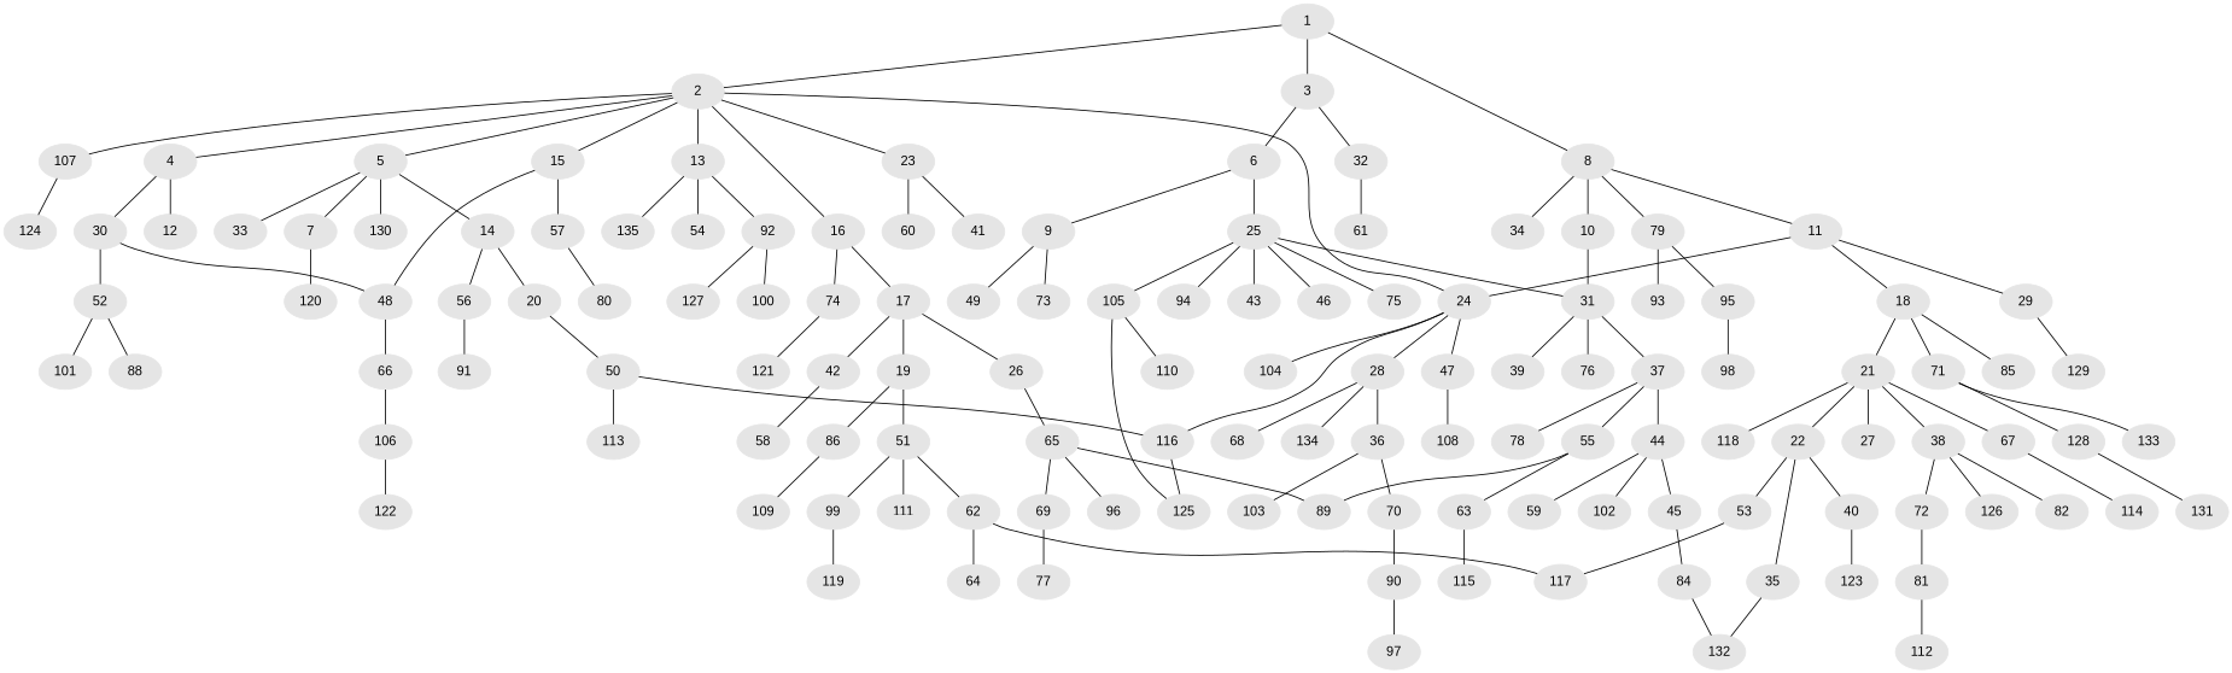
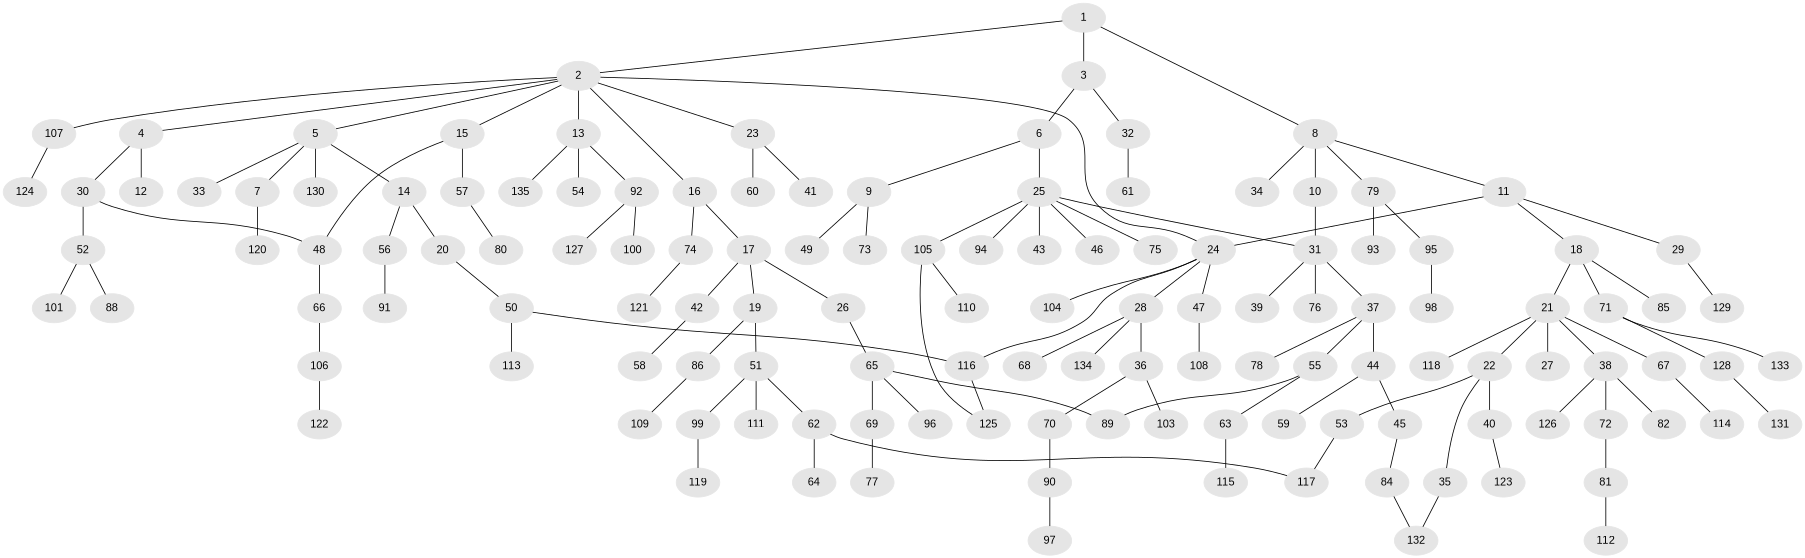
  graph {
    fontname="Liberation Sans"
    node [color=gray90 fontname="Liberation Sans" style=filled]
    edge [fontname="Liberation Sans"]
    1
    2
    3
    8
    4
    5
    13
    15
    16
    23
    24
    107
    6
    32
    10
    11
    34
    79
    12
    30
    7
    14
    33
    130
    54
    92
    135
    48
    57
    17
    74
    41
    60
    28
    47
    104
    116
    124
    9
    25
    61
    52
    120
    20
    56
    49
    73
    31
    43
    46
    75
    94
    105
    18
    29
    93
    95
    37
    39
    76
    21
    71
    85
    129
    100
    127
    50
    91
    66
    80
    19
    26
    42
    121
    51
    86
    65
    58
    22
    27
    38
    67
    118
    128
    133
    62
    99
    111
    109
    113
    35
    40
    53
    72
    82
    126
    114
    132
    123
    117
    36
    68
    134
    108
    125
    110
    89
    69
    96
    70
    103
    88
    101
    44
    55
    78
    90
    45
    59
-   102
    63
    81
    84
    106
    64
    119
    115
    77
    122
    97
    131
    112
    98
    1 -- 2
    1 -- 3
    1 -- 8
    2 -- 4
    2 -- 5
    2 -- 13
    2 -- 15
    2 -- 16
    2 -- 23
    2 -- 24
    2 -- 107
    3 -- 6
    3 -- 32
    8 -- 10
    8 -- 11
    8 -- 34
    8 -- 79
    4 -- 12
    4 -- 30
    5 -- 7
    5 -- 14
    5 -- 33
    5 -- 130
    13 -- 54
    13 -- 92
    13 -- 135
    15 -- 48
    15 -- 57
    16 -- 17
    16 -- 74
    23 -- 41
    23 -- 60
    24 -- 28
    24 -- 47
    24 -- 104
    24 -- 116
    107 -- 124
    6 -- 9
    6 -- 25
    32 -- 61
    10 -- 31
    11 -- 24
    11 -- 18
    11 -- 29
    79 -- 93
    79 -- 95
    30 -- 48
    30 -- 52
    7 -- 120
    14 -- 20
    14 -- 56
    92 -- 100
    92 -- 127
    48 -- 66
    57 -- 80
    17 -- 19
    17 -- 26
    17 -- 42
    74 -- 121
    28 -- 36
    28 -- 68
    28 -- 134
    47 -- 108
    116 -- 125
    9 -- 49
    9 -- 73
    25 -- 31
    25 -- 43
    25 -- 46
    25 -- 75
    25 -- 94
    25 -- 105
    52 -- 88
    52 -- 101
    20 -- 50
    56 -- 91
    31 -- 37
    31 -- 39
    31 -- 76
    105 -- 125
    105 -- 110
    18 -- 21
    18 -- 71
    18 -- 85
    29 -- 129
    95 -- 98
    37 -- 44
    37 -- 55
    37 -- 78
    21 -- 22
    21 -- 27
    21 -- 38
    21 -- 67
    21 -- 118
    71 -- 128
    71 -- 133
    50 -- 116
    50 -- 113
    66 -- 106
    19 -- 51
    19 -- 86
    26 -- 65
    42 -- 58
    51 -- 62
    51 -- 99
    51 -- 111
    86 -- 109
    65 -- 89
    65 -- 69
    65 -- 96
    22 -- 35
    22 -- 40
    22 -- 53
    38 -- 72
    38 -- 82
    38 -- 126
    67 -- 114
    128 -- 131
    62 -- 117
    62 -- 64
    99 -- 119
    35 -- 132
    40 -- 123
    53 -- 117
    72 -- 81
    36 -- 70
    36 -- 103
    69 -- 77
    70 -- 90
    44 -- 45
    44 -- 59
-   44 -- 102
    55 -- 89
    55 -- 63
    90 -- 97
    45 -- 84
    63 -- 115
    81 -- 112
    84 -- 132
    106 -- 122
  }
